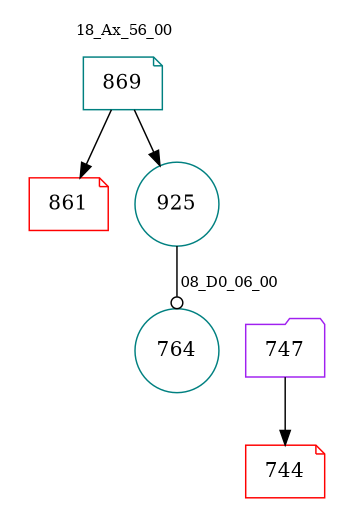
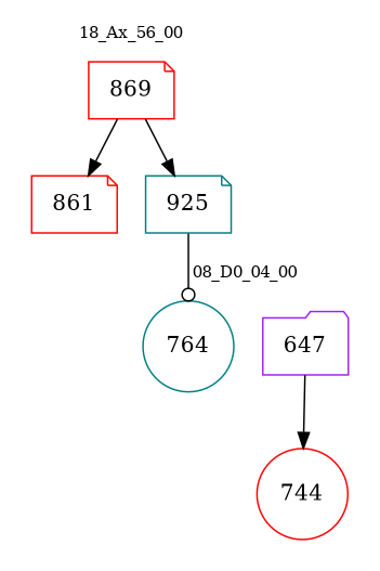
  digraph {
    node [color=teal shape=circle]
    edge [arrowhead=normal color=black]
-   n1 [label=869 shape=note]
+   n1 [color=red label=869 shape=note]
    n2 [color=red label=861 shape=note]
-   n3 [label=925]
-   n4 [color=purple label=747 shape=folder]
-   n5 [color=red label=744 shape=note]
+   n3 [label=925 shape=note]
+   n4 [color=purple label=647 shape=folder]
+   n5 [color=red label=744]
    n6 [label=764]
    subgraph cluster_1 {
      color=white
      fontsize=10
      label="18_Ax_56_00"
      n1
      n2
      n3
    }
    subgraph cluster_2 {
      color=white
      fontsize=10
-     label="08_D0_06_00"
+     label="08_D0_04_00"
      n4
      n5
      n6
    }
    n1 -> n2
    n1 -> n3
    n3 -> n6 [arrowhead=odot]
    n4 -> n5
  }
